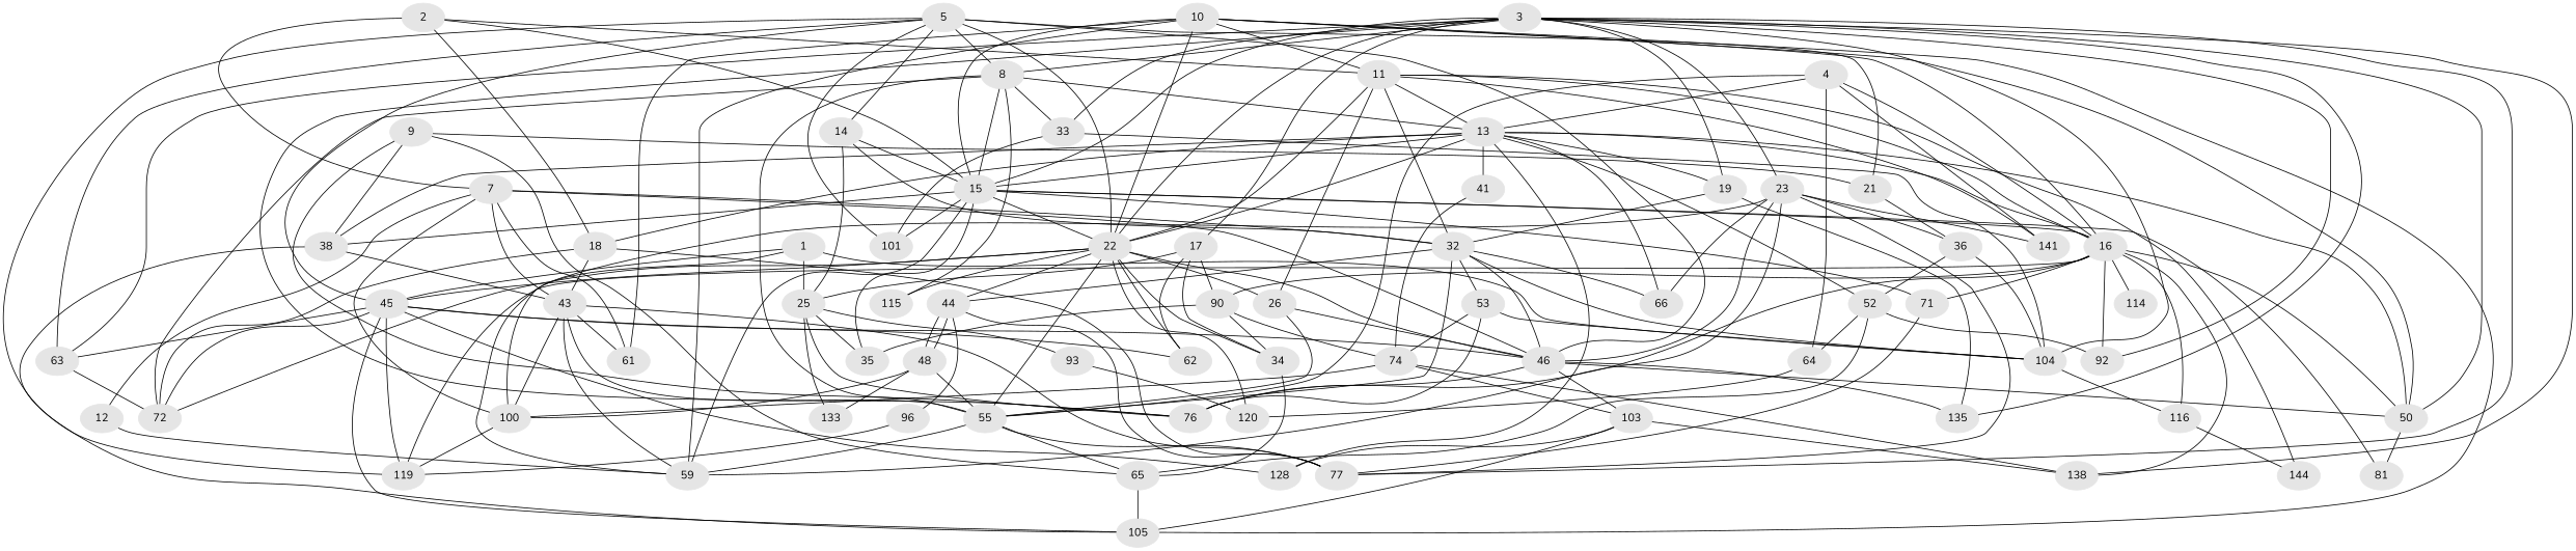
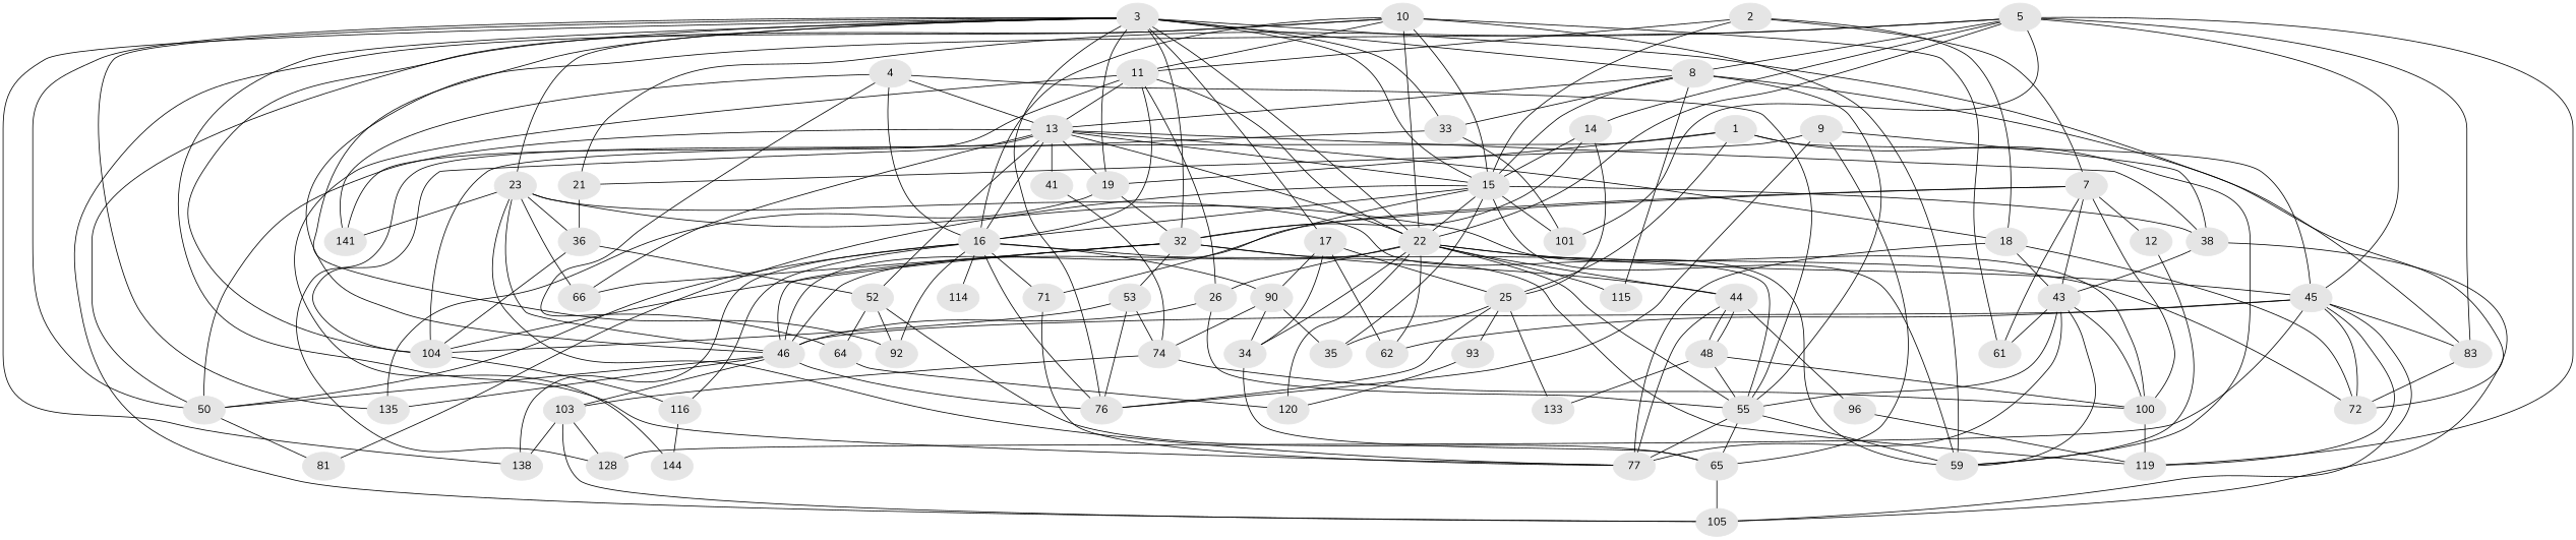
  graph {
    fontname=Nunito
    node [color=gray90 fontname=Nunito style=filled]
    edge [fontname=Nunito]
    1 [super="+31"]
    19 [super="+40"]
    25 [super="+117+58"]
    45 [super="+107"]
    59 [super="+139+89"]
    104 [super="+129+124"]
    n7 [label=32 super="+39"]
    135
    76
    35
    93
    133
-   63
+   63 [label=83]
    46 [super="+106+85"]
    119
    72 [super="+86"]
    105 [super="+123"]
    128
    62 [super="+87"]
    116
    7 [super="+49"]
    12
    43 [super="+75+112"]
    61
    100 [super="+126"]
    2
    11 [super="+68"]
    15 [super="+30+21"]
    18 [super="+91"]
    22 [super="+132+29"]
    13 [super="+57+98+109"]
    16 [super="+42+83+56"]
    141
    144
    26
    101 [super="+142"]
    38 [super="+110"]
    71
    81
    77 [super="+88+82"]
    3 [super="+70+6+122+147"]
    8 [super="+84+47"]
    17 [super="+54"]
    23 [super="+94"]
    33
    n46 [label=50 super="+143"]
    92
    138
    55 [super="+78"]
    115
    n51 [label=90]
    34
    44 [super="+50"]
    120
    66
    36
    53
    4 [super="+80"]
    64
    41
    52
    114
    65
    5 [super="+51+32"]
    14
    n66 [label=21]
    103 [super="+136"]
    9 [super="+113"]
    10 [super="+69+27"]
    74 [super="+131"]
    48
    96
+   1 -- 19
    1 -- 25
    1 -- 45
    1 -- 59
    1 -- 104
    19 -- n7
    19 -- 135
    25 -- 76
    25 -- 35
    25 -- 93
    25 -- 133
    45 -- 63
    45 -- 46
    45 -- 119
    45 -- 72
    45 -- 105
    45 -- 128
    45 -- 62
    104 -- 116
    n7 -- 104
    n7 -- 46
    n7 -- 55
    n7 -- 44
    n7 -- 66
    n7 -- 53
    93 -- 120
    63 -- 72
    46 -- 135
    46 -- 76
    46 -- n46
    46 -- 103
    116 -- 144
    7 -- n7
    7 -- 46
    7 -- 12
    7 -- 43
    7 -- 61
    7 -- 100
    12 -- 59
    43 -- 59
    43 -- 61 [weight=2]
    43 -- 100
    43 -- 77
    43 -- 55
    100 -- 119
    2 -- 7
    2 -- 11
    2 -- 15
    2 -- 18
    11 -- 22
    11 -- 13
    11 -- 16
    11 -- 141
    11 -- 144
    11 -- 26
    15 -- 59
    15 -- 35
    15 -- 22
    15 -- 16 [weight=2]
    15 -- 101 [weight=2]
    15 -- 38 [weight=2]
    15 -- 71
    15 -- 81
    18 -- 72
    18 -- 43
    18 -- 77
    22 -- 45
    22 -- 46
    22 -- 72
    22 -- 62
    22 -- 26
    22 -- 55
    22 -- 115
    22 -- 34
    22 -- 44 [weight=2]
    22 -- 120
    13 -- 19
    13 -- 128
    13 -- 15
    13 -- 18
    13 -- 22 [weight=3]
    13 -- 16 [weight=2]
    13 -- 38
    13 -- n46
    13 -- 66
    13 -- 41
    13 -- 52
    16 -- 76
    16 -- 119
    16 -- 116
    16 -- 71
    16 -- n46
    16 -- 92
    16 -- 138
    16 -- n51
    16 -- 114
    26 -- 46
    26 -- 55
    38 -- 105
    38 -- 43
    71 -- 77
    3 -- 19
    3 -- 104
-   11 -- n7 [weight=2]
+   3 -- n7 [weight=2]
    3 -- 135
    3 -- 76
    3 -- 63
    3 -- 15
    3 -- 22
    3 -- 77
    3 -- 8
    3 -- 17 [weight=2]
    3 -- 23
    3 -- 33
    3 -- n46
    3 -- 92
    3 -- 138
    8 -- 72 [weight=2]
    8 -- 15
    8 -- 13
    8 -- 33
    8 -- 55
    8 -- 115
    17 -- 25
    17 -- 62
    17 -- n51
    17 -- 34
    23 -- 59
    23 -- 46
    23 -- 100
    23 -- 141
    23 -- 77
    23 -- 66
    23 -- 36
    33 -- 104
    33 -- 101
    n46 -- 81
    55 -- 59
    55 -- 77
    55 -- 65
    n51 -- 35
    n51 -- 34
    n51 -- 74
    34 -- 65
    44 -- 77
    44 -- 48
    44 -- 48
    44 -- 96
    36 -- 104
    36 -- 52
    53 -- 104
    53 -- 76
    53 -- 74
    4 -- 13
    4 -- 16
    4 -- 141
    4 -- 55
    4 -- 64
    64 -- 120
    41 -- 74
    52 -- 92
    52 -- 64
    52 -- 65
    65 -- 105
    5 -- 45
    5 -- 63
    5 -- 46
    5 -- 119
    5 -- 22 [weight=2]
    5 -- 101
    5 -- 8
    5 -- 14
    5 -- n66
    14 -- 25
    14 -- n7
    14 -- 15
    n66 -- 36
    103 -- 105
    103 -- 128
    103 -- 138
    9 -- 76
    9 -- 38
    9 -- 65
    9 -- n66
    10 -- 59 [weight=2]
    10 -- 105
    10 -- 61
    10 -- 11
    10 -- 15
    10 -- 22
    10 -- 16
    10 -- n46
    74 -- 100
-   74 -- 138
    74 -- 103 [weight=2]
    48 -- 133
    48 -- 100
    48 -- 55
    96 -- 119
  }
